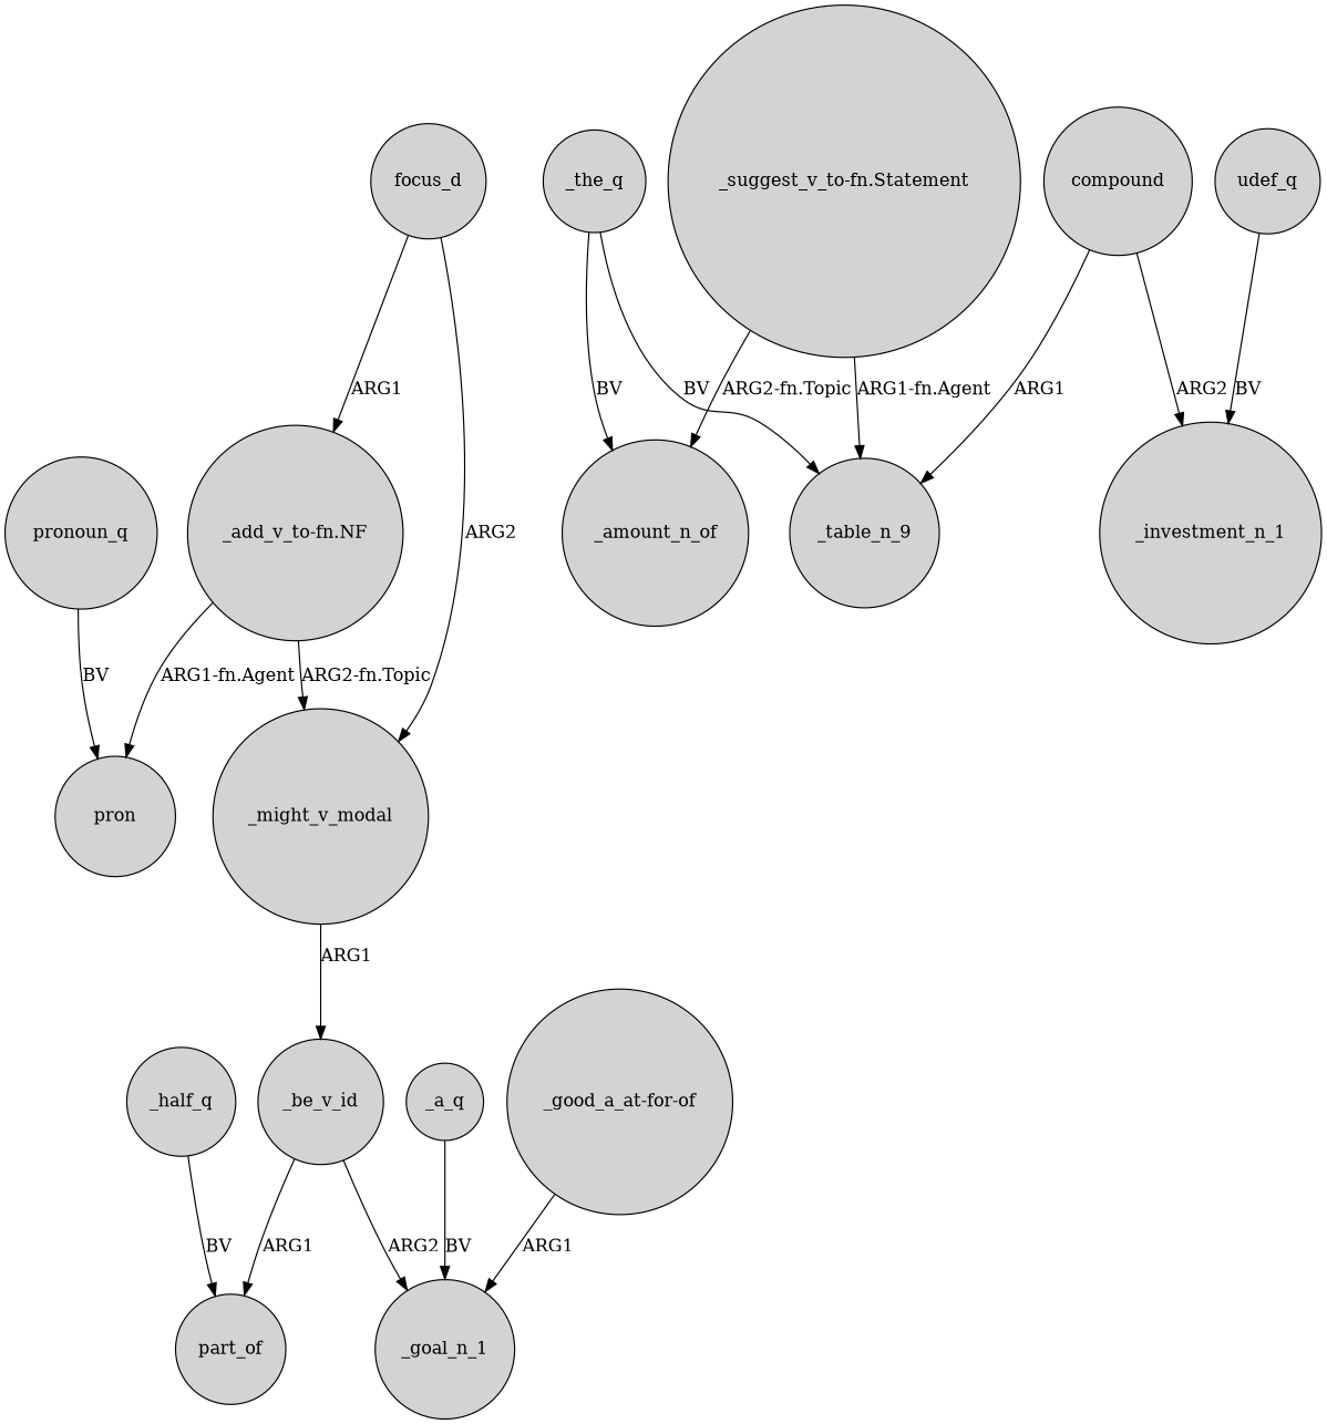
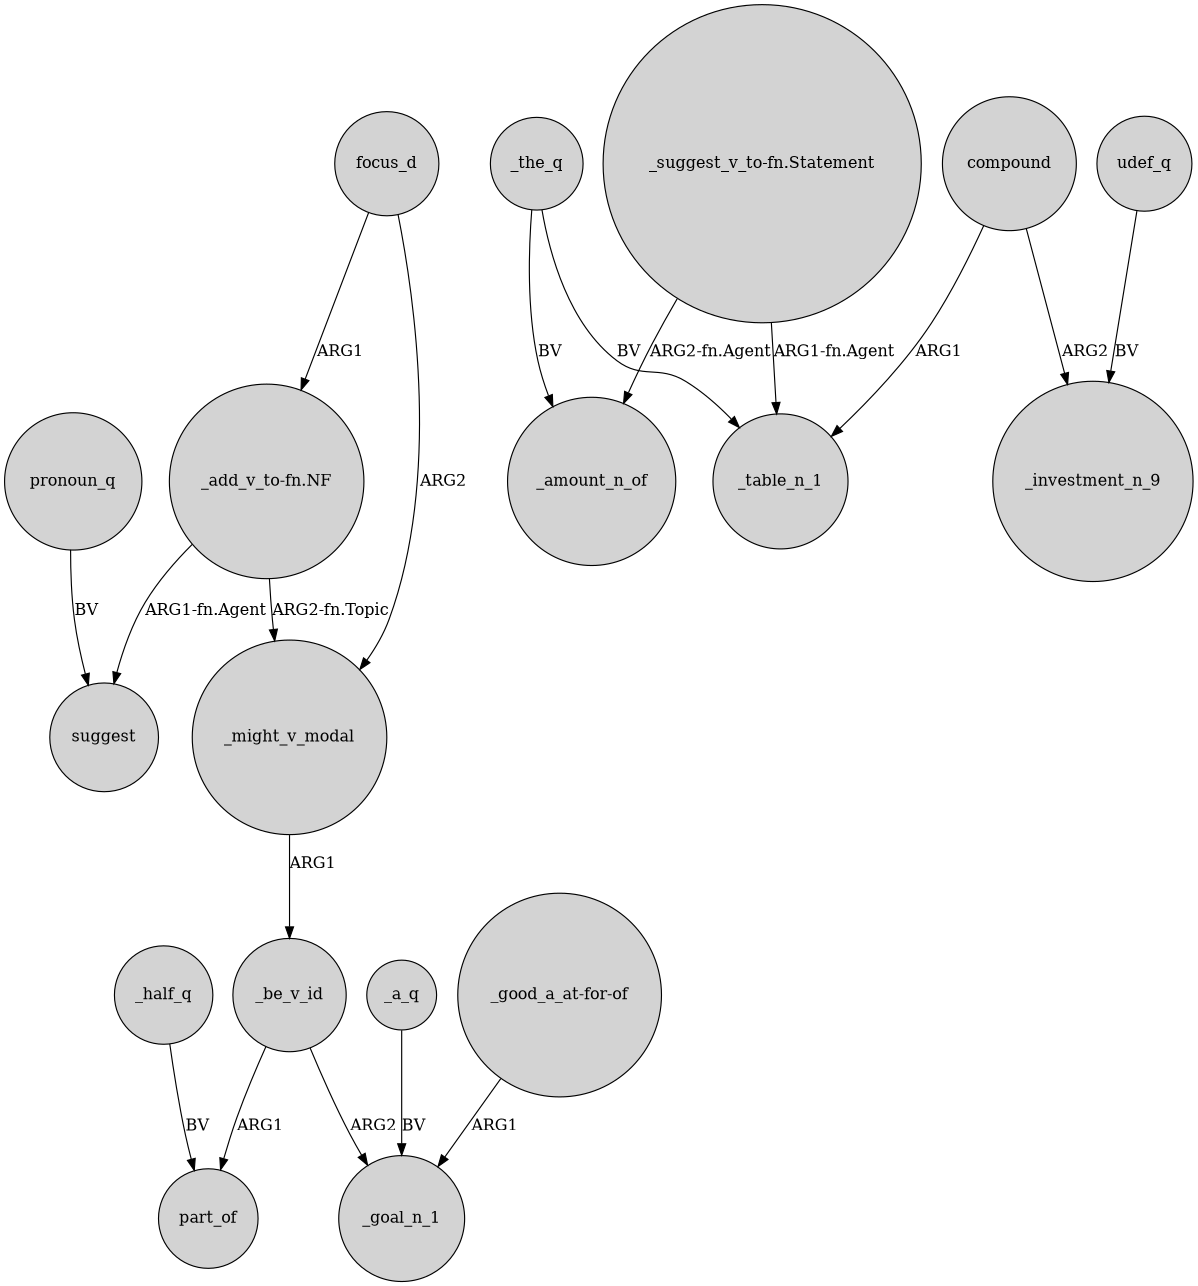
  digraph {
    node [shape=circle style=filled]
    _be_v_id
    part_of
    _goal_n_1
    "_suggest_v_to-fn.Statement"
    _amount_n_of
-   _table_n_1 [label=_table_n_9]
+   _table_n_1
    _the_q
    "_add_v_to-fn.NF"
    _might_v_modal
-   pron
+   pron [label=suggest]
    compound
-   _investment_n_1
+   _investment_n_1 [label=_investment_n_9]
    _a_q
    pronoun_q
    "_good_a_at-for-of"
    _half_q
    udef_q
    focus_d
    _be_v_id -> part_of [label=ARG1]
    _be_v_id -> _goal_n_1 [label=ARG2]
-   "_suggest_v_to-fn.Statement" -> _amount_n_of [label="ARG2-fn.Topic"]
+   "_suggest_v_to-fn.Statement" -> _amount_n_of [label="ARG2-fn.Agent"]
    "_suggest_v_to-fn.Statement" -> _table_n_1 [label="ARG1-fn.Agent"]
    _the_q -> _amount_n_of [label=BV]
    _the_q -> _table_n_1 [label=BV]
    "_add_v_to-fn.NF" -> _might_v_modal [label="ARG2-fn.Topic"]
    "_add_v_to-fn.NF" -> pron [label="ARG1-fn.Agent"]
    _might_v_modal -> _be_v_id [label=ARG1]
    compound -> _table_n_1 [label=ARG1]
    compound -> _investment_n_1 [label=ARG2]
    _a_q -> _goal_n_1 [label=BV]
    pronoun_q -> pron [label=BV]
    "_good_a_at-for-of" -> _goal_n_1 [label=ARG1]
    _half_q -> part_of [label=BV]
    udef_q -> _investment_n_1 [label=BV]
    focus_d -> "_add_v_to-fn.NF" [label=ARG1]
    focus_d -> _might_v_modal [label=ARG2]
  }
